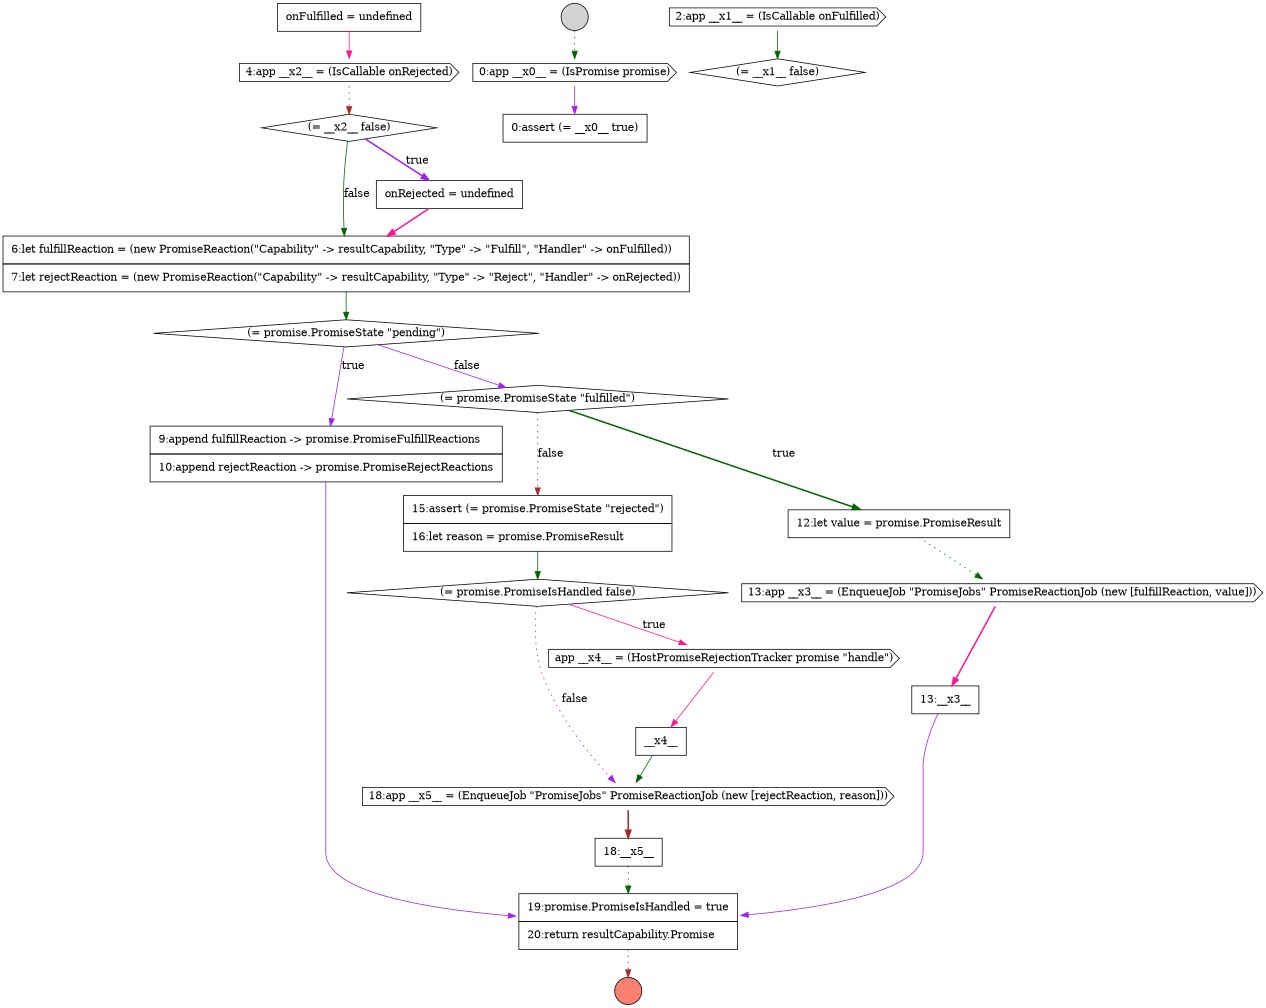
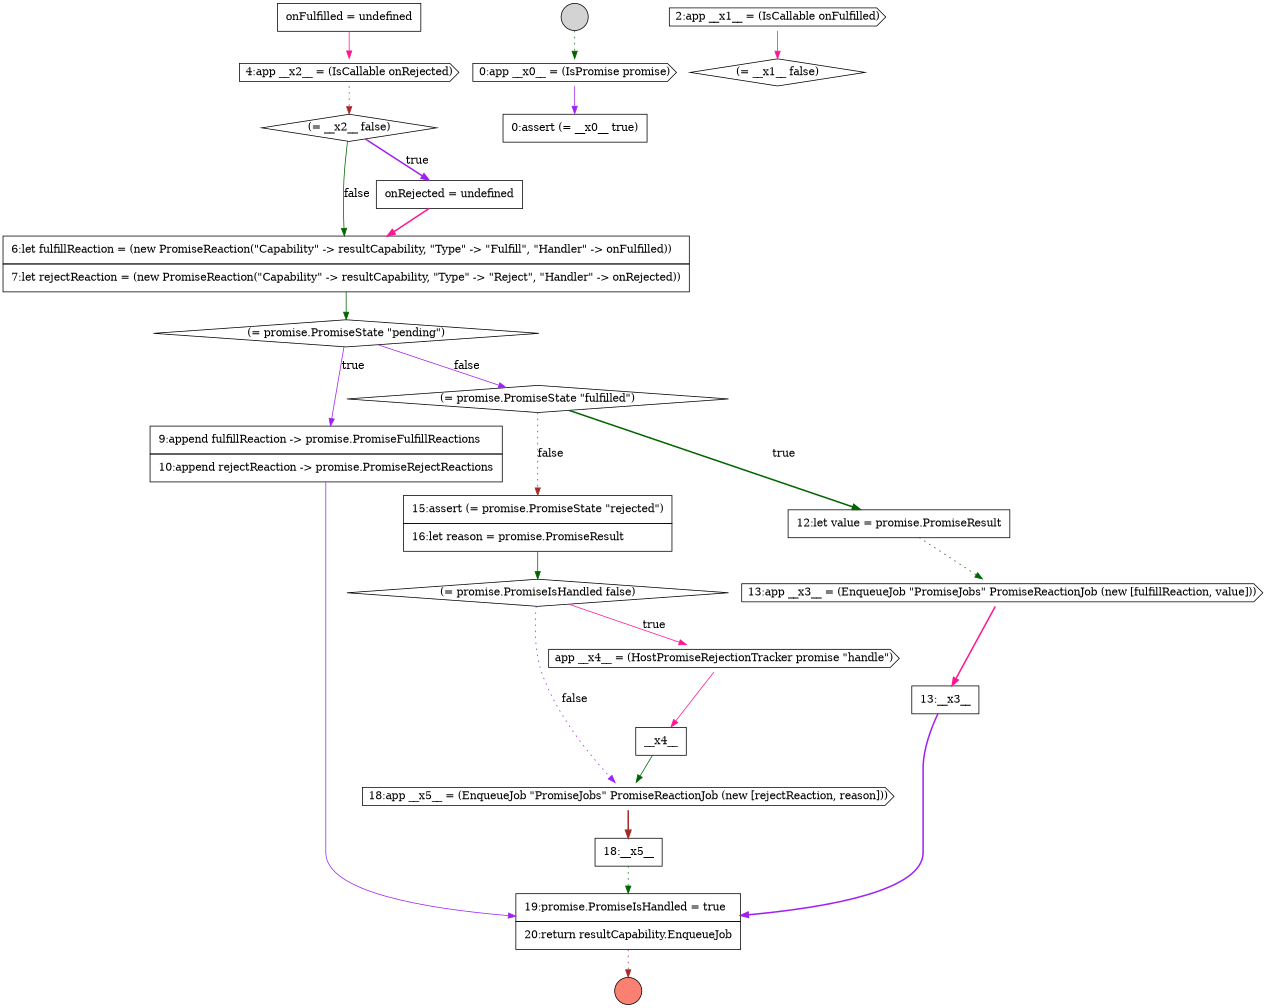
  digraph {
    node [color=black fillcolor=white shape=none style=filled]
    edge [color=darkgreen style=solid]
    n1 [label=<<font color="black">     <table border="0" cellborder="1" cellspacing="0" cellpadding="10">       <tr><td align="left">6:let fulfillReaction = (new PromiseReaction(&quot;Capability&quot; -&gt; resultCapability, &quot;Type&quot; -&gt; &quot;Fulfill&quot;, &quot;Handler&quot; -&gt; onFulfilled))</td></tr>       <tr><td align="left">7:let rejectReaction = (new PromiseReaction(&quot;Capability&quot; -&gt; resultCapability, &quot;Type&quot; -&gt; &quot;Reject&quot;, &quot;Handler&quot; -&gt; onRejected))</td></tr>     </table>   </font>> margin=0]
    n2 [label=<<font color="black">(= promise.PromiseState &quot;pending&quot;)</font>> shape=diamond]
    n3 [label=<<font color="black">     <table border="0" cellborder="1" cellspacing="0" cellpadding="10">       <tr><td align="left">9:append fulfillReaction -&gt; promise.PromiseFulfillReactions</td></tr>       <tr><td align="left">10:append rejectReaction -&gt; promise.PromiseRejectReactions</td></tr>     </table>   </font>> margin=0]
    n4 [label=<<font color="black">(= promise.PromiseState &quot;fulfilled&quot;)</font>> shape=diamond]
    n5 [fillcolor=lightgrey label=" " shape=circle]
    n6 [label=<<font color="black">0:app __x0__ = (IsPromise promise)</font>> shape=cds]
    n7 [label=<<font color="black">     <table border="0" cellborder="1" cellspacing="0" cellpadding="10">       <tr><td align="left">0:assert (= __x0__ true)</td></tr>     </table>   </font>> margin=0]
    n8 [label=<<font color="black">2:app __x1__ = (IsCallable onFulfilled)</font>> shape=cds]
    n9 [label=<<font color="black">(= __x1__ false)</font>> shape=diamond]
    n10 [label=<<font color="black">4:app __x2__ = (IsCallable onRejected)</font>> shape=cds]
    n11 [label=<<font color="black">(= __x2__ false)</font>> shape=diamond]
    n12 [label=<<font color="black">     <table border="0" cellborder="1" cellspacing="0" cellpadding="10">       <tr><td align="left">onRejected = undefined</td></tr>     </table>   </font>> margin=0]
-   n13 [label=<<font color="black">     <table border="0" cellborder="1" cellspacing="0" cellpadding="10">       <tr><td align="left">19:promise.PromiseIsHandled = true</td></tr>       <tr><td align="left">20:return resultCapability.Promise</td></tr>     </table>   </font>> margin=0]
+   n13 [label=<<font color="black">     <table border="0" cellborder="1" cellspacing="0" cellpadding="10">       <tr><td align="left">19:promise.PromiseIsHandled = true</td></tr>       <tr><td align="left">20:return resultCapability.EnqueueJob</td></tr>     </table>   </font>> margin=0]
    n14 [label=<<font color="black">     <table border="0" cellborder="1" cellspacing="0" cellpadding="10">       <tr><td align="left">15:assert (= promise.PromiseState &quot;rejected&quot;)</td></tr>       <tr><td align="left">16:let reason = promise.PromiseResult</td></tr>     </table>   </font>> margin=0]
    n15 [label=<<font color="black">     <table border="0" cellborder="1" cellspacing="0" cellpadding="10">       <tr><td align="left">12:let value = promise.PromiseResult</td></tr>     </table>   </font>> margin=0]
    n16 [label=<<font color="black">     <table border="0" cellborder="1" cellspacing="0" cellpadding="10">       <tr><td align="left">13:__x3__</td></tr>     </table>   </font>> margin=0]
    n17 [fillcolor=salmon label=" " shape=circle]
    n18 [label=<<font color="black">     <table border="0" cellborder="1" cellspacing="0" cellpadding="10">       <tr><td align="left">onFulfilled = undefined</td></tr>     </table>   </font>> margin=0]
    n19 [label=<<font color="black">13:app __x3__ = (EnqueueJob &quot;PromiseJobs&quot; PromiseReactionJob (new [fulfillReaction, value]))</font>> shape=cds]
    n20 [label=<<font color="black">18:app __x5__ = (EnqueueJob &quot;PromiseJobs&quot; PromiseReactionJob (new [rejectReaction, reason]))</font>> shape=cds]
    n21 [label=<<font color="black">     <table border="0" cellborder="1" cellspacing="0" cellpadding="10">       <tr><td align="left">18:__x5__</td></tr>     </table>   </font>> margin=0]
    n22 [label=<<font color="black">(= promise.PromiseIsHandled false)</font>> shape=diamond]
    n23 [label=<<font color="black">app __x4__ = (HostPromiseRejectionTracker promise &quot;handle&quot;)</font>> shape=cds]
    n24 [label=<<font color="black">     <table border="0" cellborder="1" cellspacing="0" cellpadding="10">       <tr><td align="left">__x4__</td></tr>     </table>   </font>> margin=0]
    n1 -> n2
    n2 -> n3 [color=purple label=<<font color="black">true</font>>]
    n2 -> n4 [color=purple label=<<font color="black">false</font>>]
    n3 -> n13 [color=purple]
    n4 -> n14 [color=brown label=<<font color="black">false</font>> style=dotted]
    n4 -> n15 [label=<<font color="black">true</font>> style=bold]
    n5 -> n6 [style=dotted]
    n6 -> n7 [color=purple]
-   n8 -> n9
+   n8 -> n9 [color=deeppink]
    n10 -> n11 [color=brown style=dotted]
    n11 -> n1 [label=<<font color="black">false</font>>]
    n11 -> n12 [color=purple label=<<font color="black">true</font>> style=bold]
    n12 -> n1 [color=deeppink style=bold]
    n13 -> n17 [color=brown style=dotted]
    n14 -> n22
    n15 -> n19 [style=dotted]
-   n16 -> n13 [color=purple]
+   n16 -> n13 [color=purple style=bold]
    n18 -> n10 [color=deeppink]
    n19 -> n16 [color=deeppink style=bold]
    n20 -> n21 [color=brown style=bold]
    n21 -> n13 [style=dotted]
    n22 -> n20 [color=purple label=<<font color="black">false</font>> style=dotted]
    n22 -> n23 [color=deeppink label=<<font color="black">true</font>>]
    n23 -> n24 [color=deeppink]
    n24 -> n20
  }
